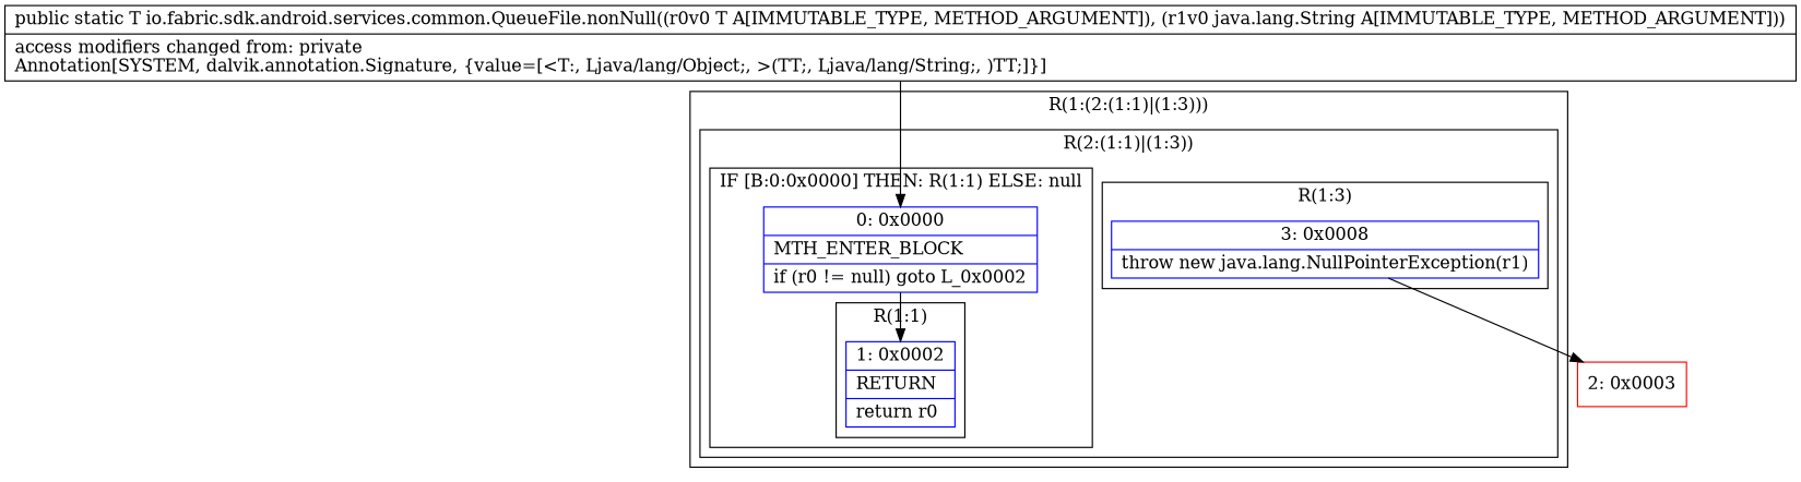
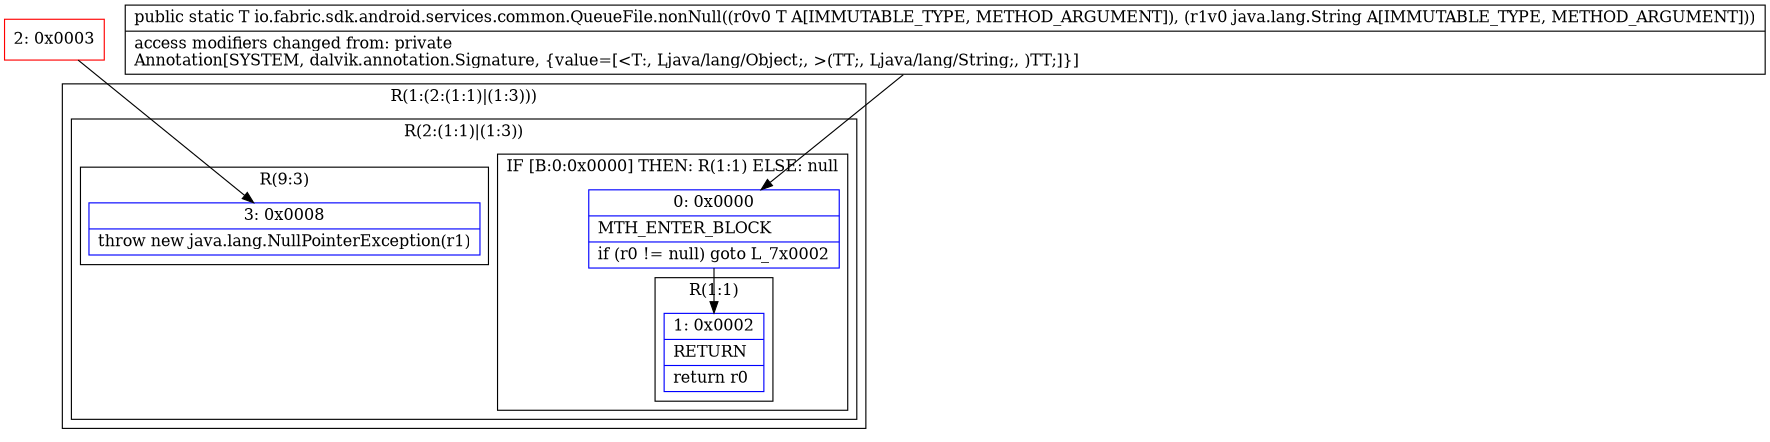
  digraph {
    node [color=blue shape=record]
    n1 [label="{1\:\ 0x0002|RETURN\l|return r0\l}"]
-   n2 [label="{0\:\ 0x0000|MTH_ENTER_BLOCK\l|if (r0 != null) goto L_0x0002\l}"]
+   n2 [label="{0\:\ 0x0000|MTH_ENTER_BLOCK\l|if (r0 != null) goto L_7x0002\l}"]
    n3 [label="{3\:\ 0x0008|throw new java.lang.NullPointerException(r1)\l}"]
    n4 [color=red label="{2\:\ 0x0003}"]
    n5 [label="{public static T io.fabric.sdk.android.services.common.QueueFile.nonNull((r0v0 T A[IMMUTABLE_TYPE, METHOD_ARGUMENT]), (r1v0 java.lang.String A[IMMUTABLE_TYPE, METHOD_ARGUMENT]))  | access modifiers changed from: private\lAnnotation[SYSTEM, dalvik.annotation.Signature, \{value=[\<T:, Ljava\/lang\/Object;, \>(TT;, Ljava\/lang\/String;, )TT;]\}]\l}" color=""]
    subgraph cluster_1 {
      label="R(1:(2:(1:1)|(1:3)))"
      subgraph cluster_2 {
        label="R(2:(1:1)|(1:3))"
        subgraph cluster_3 {
          label="IF [B:0:0x0000] THEN: R(1:1) ELSE: null"
          n2
          subgraph cluster_4 {
            label="R(1:1)"
            n1
          }
        }
        subgraph cluster_5 {
-         label="R(1:3)"
+         label="R(9:3)"
          n3
        }
      }
    }
    n2 -> n1
-   n3 -> n4
+   n4 -> n3
    n5 -> n2
  }
